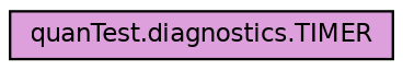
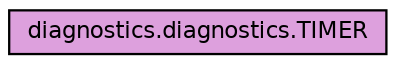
  digraph {
    rankdir=LR
-   n1 [color=black fillcolor=plum fontname=Helvetica fontsize=10 height=0.2 label="quanTest.diagnostics.TIMER" shape=record style=filled width=0.4]
+   n1 [color=black fillcolor=plum fontname=Helvetica fontsize=10 height=0.2 label="diagnostics.diagnostics.TIMER" shape=record style=filled width=0.4]
  }
